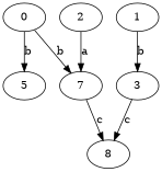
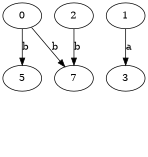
  strict digraph {
    3
-   8
    0
    5
    7
    1
    2
-   3 -> 8 [label=c]
    0 -> 5 [label=b]
    0 -> 7 [label=b]
-   7 -> 8 [label=c]
-   1 -> 3 [label=b]
-   2 -> 7 [label=a]
+   1 -> 3 [label=a]
+   2 -> 7 [label=b]
  }
